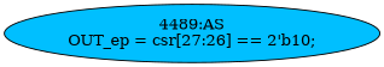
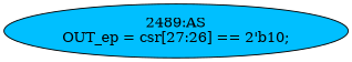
  strict digraph {
-   n1 [ast="<pyverilog.vparser.ast.Assign object at 0x7f13b5568310>" def_var="['OUT_ep']" fillcolor=deepskyblue label="4489:AS\nOUT_ep = csr[27:26] == 2'b10;" statements="[]" style=filled typ=Assign use_var="['csr']"]
+   n1 [ast="<pyverilog.vparser.ast.Assign object at 0x7f13b5568310>" def_var="['OUT_ep']" fillcolor=deepskyblue label="2489:AS\nOUT_ep = csr[27:26] == 2'b10;" statements="[]" style=filled typ=Assign use_var="['csr']"]
  }
